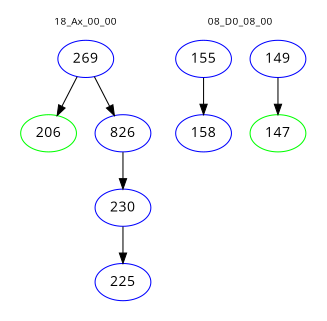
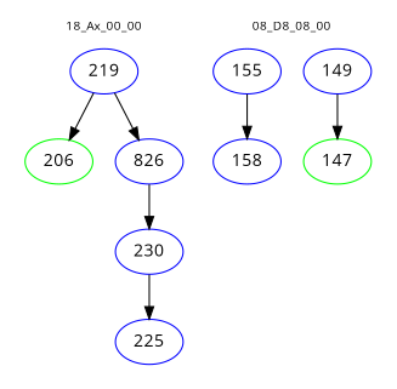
  digraph {
    fontname="Open Sans"
    node [color=blue fontname="Open Sans"]
    edge [color=black fontname="Open Sans"]
-   n1 [label=269]
+   n1 [label=219]
    n2 [color=green label=206]
    n3 [label=826]
    n4 [label=230]
    n5 [label=225]
    n6 [label=149]
    n7 [color=green label=147]
    n8 [label=155]
    n9 [label=158]
    subgraph cluster_1 {
      color=white
      fontsize=10
      label="18_Ax_00_00"
      n1
      n2
      n3
      n4
      n5
    }
    subgraph cluster_2 {
      color=white
      fontsize=10
-     label="08_D0_08_00"
+     label="08_D8_08_00"
      n6
      n7
      n8
      n9
    }
    n1 -> n2
    n1 -> n3
    n3 -> n4
    n4 -> n5
    n6 -> n7
    n8 -> n9
  }
